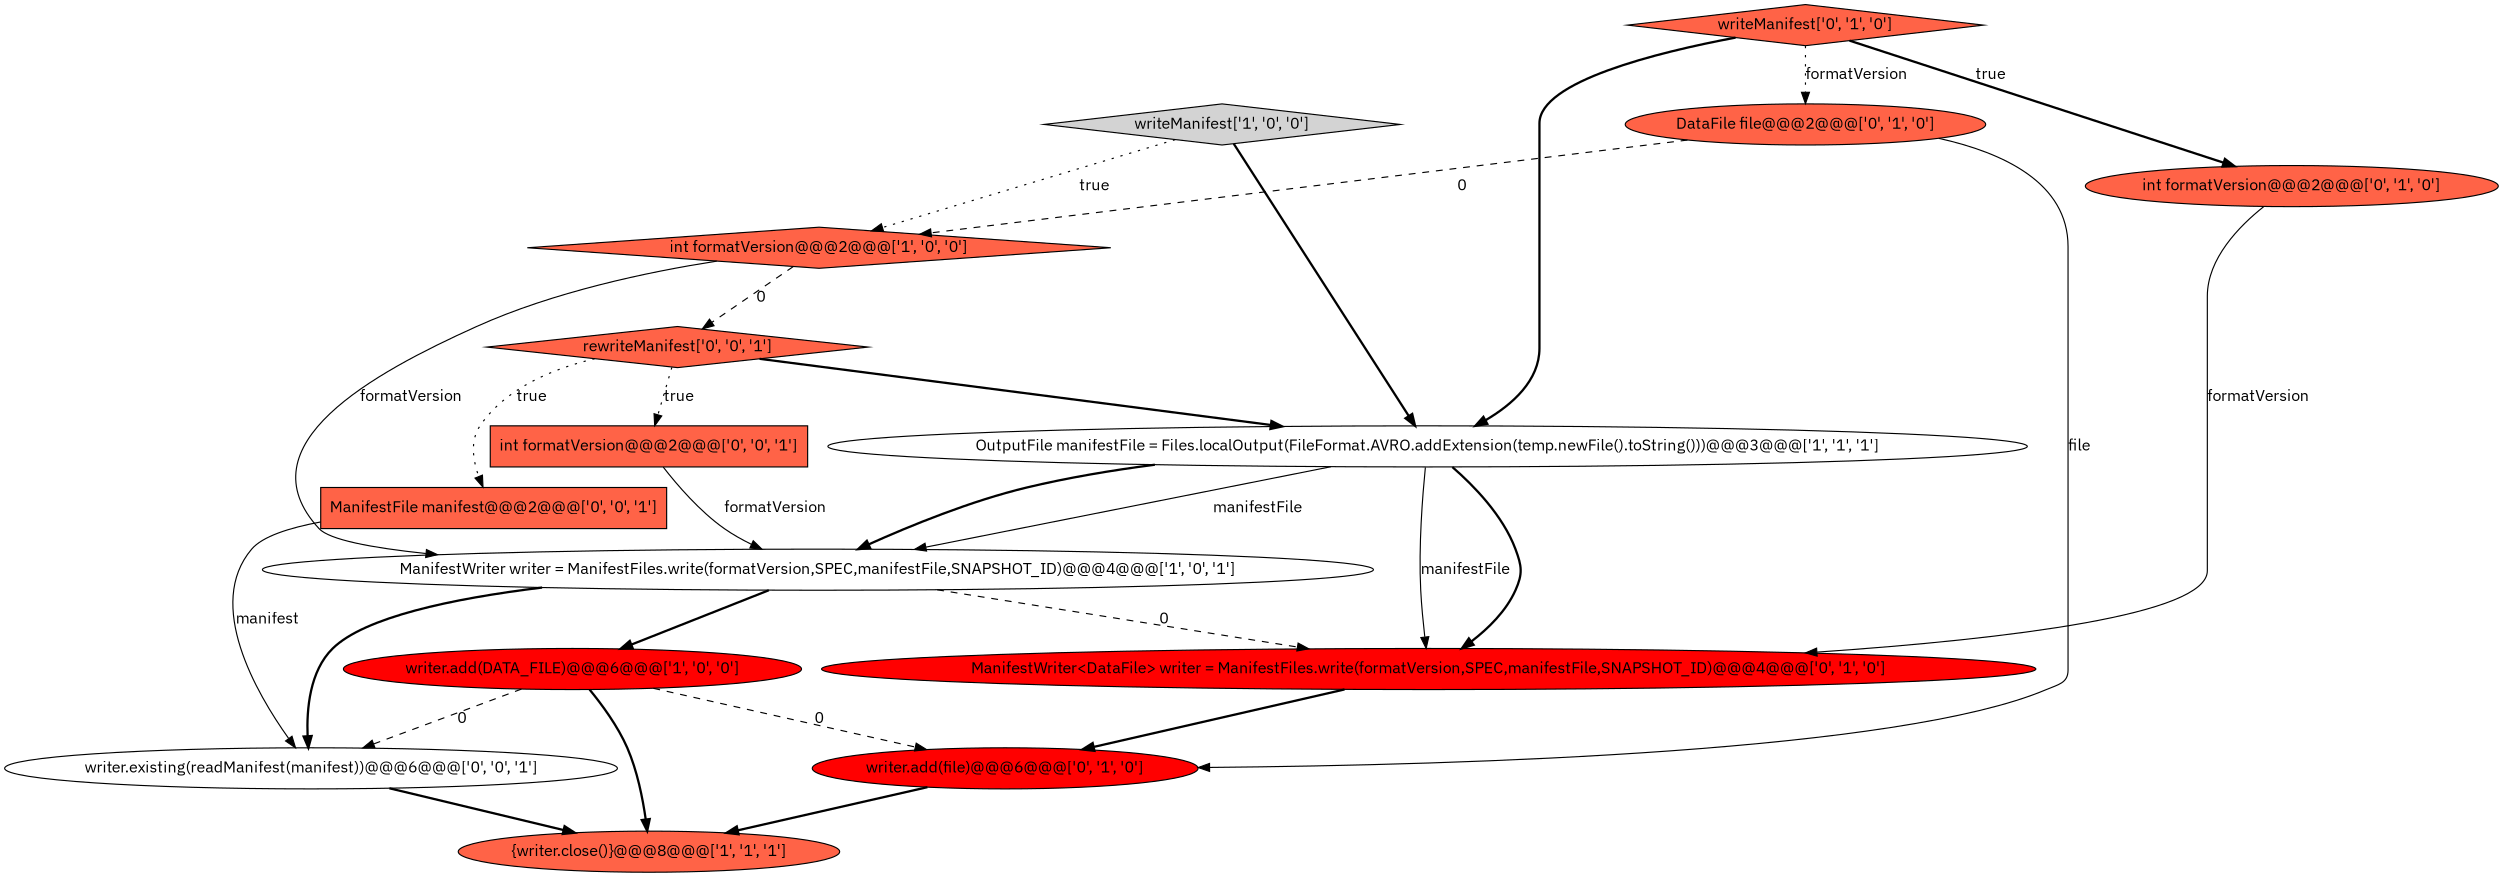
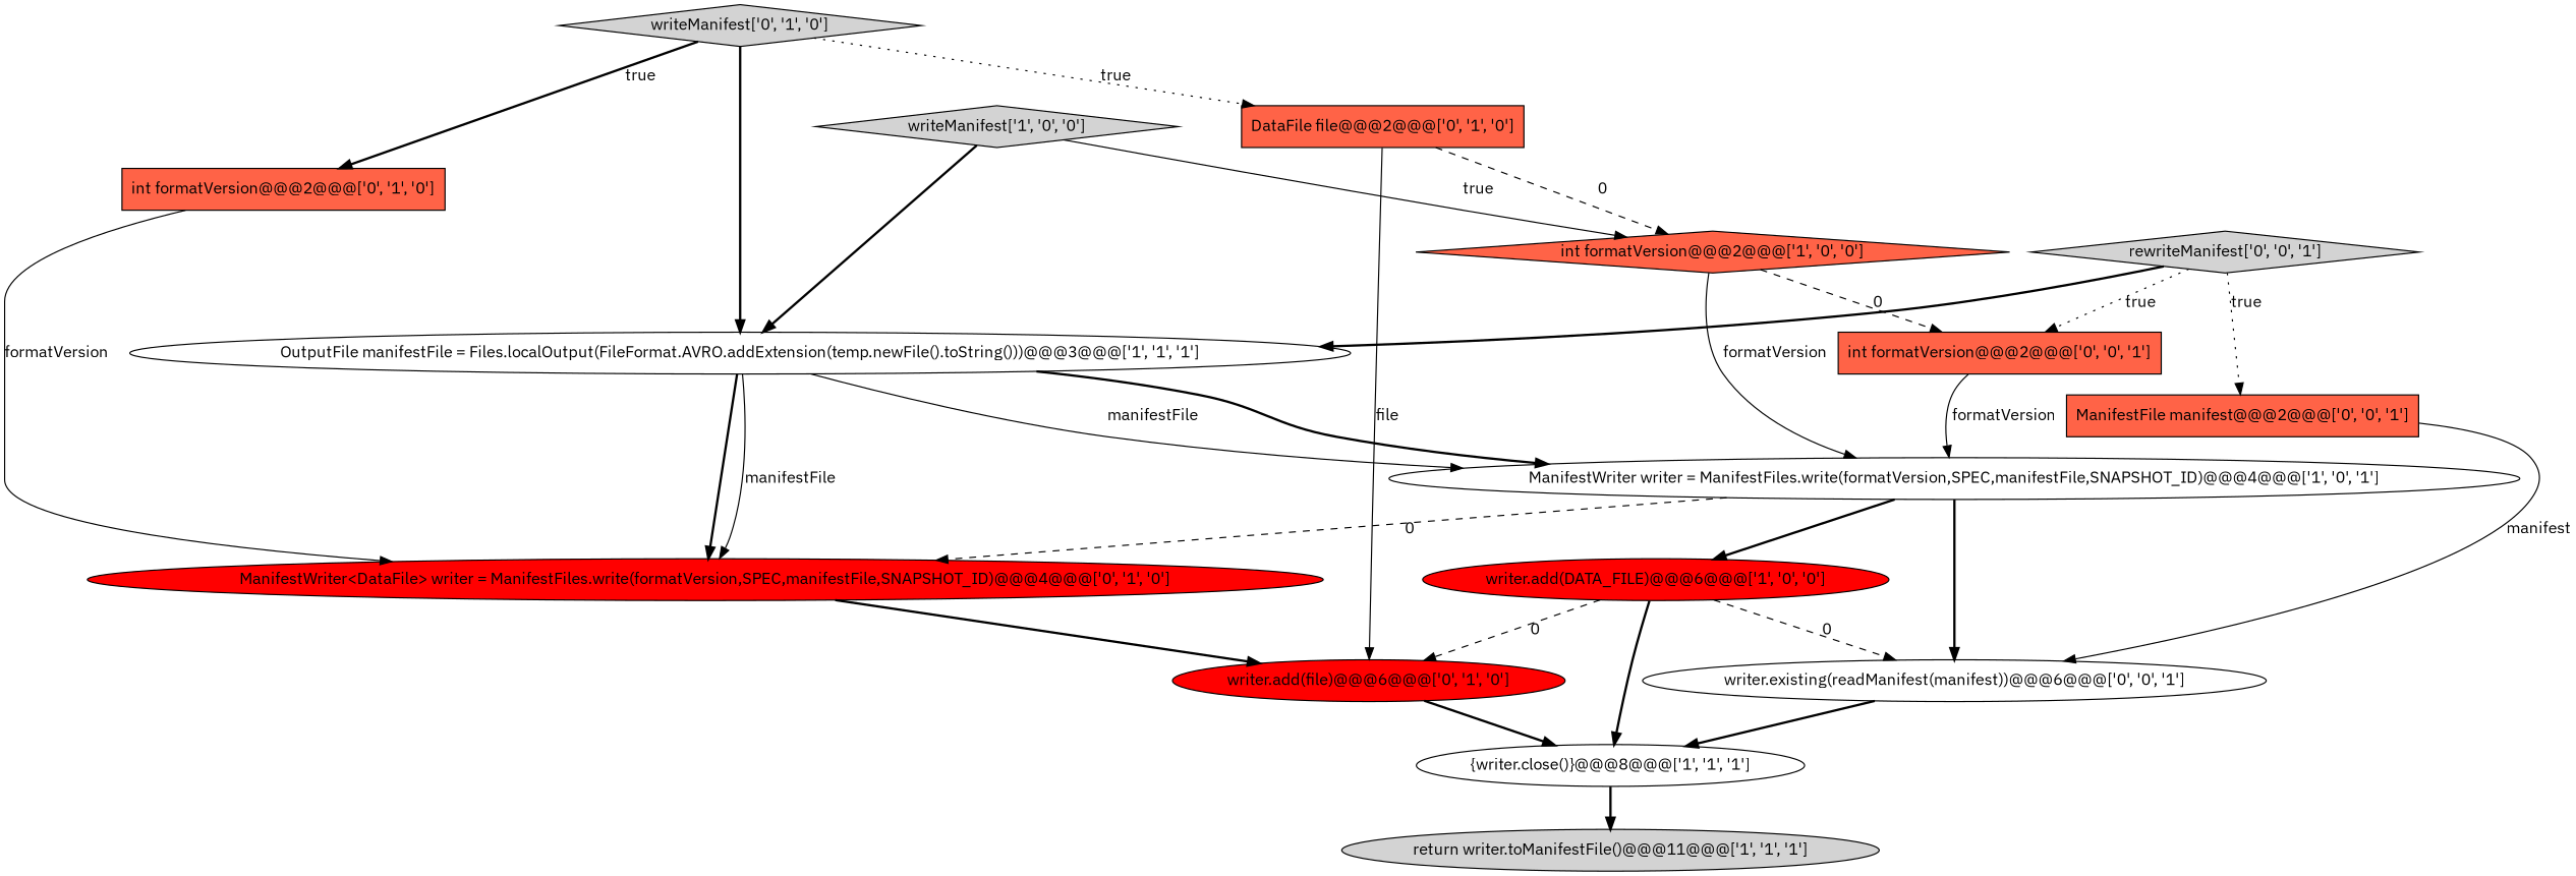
  digraph {
    fontname="IBM Plex Sans"
    node [fillcolor=tomato fontname="IBM Plex Sans" shape=ellipse style=filled]
    edge [fontname="IBM Plex Sans" style=bold]
-   n1 [label="DataFile file@@@2@@@['0', '1', '0']"]
+   n1 [label="DataFile file@@@2@@@['0', '1', '0']" shape=box]
    n2 [fillcolor=red label="writer.add(file)@@@6@@@['0', '1', '0']"]
    n3 [label="int formatVersion@@@2@@@['1', '0', '0']" shape=diamond]
-   n4 [label="{writer.close()}@@@8@@@['1', '1', '1']"]
-   n5 [label="int formatVersion@@@2@@@['0', '1', '0']"]
+   n4 [fillcolor=white label="{writer.close()}@@@8@@@['1', '1', '1']"]
+   n5 [label="int formatVersion@@@2@@@['0', '1', '0']" shape=box]
    n6 [fillcolor=red label="ManifestWriter<DataFile> writer = ManifestFiles.write(formatVersion,SPEC,manifestFile,SNAPSHOT_ID)@@@4@@@['0', '1', '0']"]
    n7 [fillcolor=lightgray label="writeManifest['1', '0', '0']" shape=diamond]
    n8 [fillcolor=white label="OutputFile manifestFile = Files.localOutput(FileFormat.AVRO.addExtension(temp.newFile().toString()))@@@3@@@['1', '1', '1']"]
    n9 [label="int formatVersion@@@2@@@['0', '0', '1']" shape=box]
    n10 [fillcolor=white label="ManifestWriter writer = ManifestFiles.write(formatVersion,SPEC,manifestFile,SNAPSHOT_ID)@@@4@@@['1', '0', '1']"]
    n11 [fillcolor=white label="writer.existing(readManifest(manifest))@@@6@@@['0', '0', '1']"]
    n12 [fillcolor=red label="writer.add(DATA_FILE)@@@6@@@['1', '0', '0']"]
-   n14 [label="rewriteManifest['0', '0', '1']" shape=diamond]
+   n13 [fillcolor=lightgray label="return writer.toManifestFile()@@@11@@@['1', '1', '1']"]
+   n14 [fillcolor=lightgray label="rewriteManifest['0', '0', '1']" shape=diamond]
    n15 [label="ManifestFile manifest@@@2@@@['0', '0', '1']" shape=box]
-   n16 [label="writeManifest['0', '1', '0']" shape=diamond]
+   n16 [fillcolor=lightgray label="writeManifest['0', '1', '0']" shape=diamond]
    n1 -> n2 [label=file style=solid]
    n1 -> n3 [label=0 style=dashed]
    n2 -> n4
-   n3 -> n14 [label=0 style=dashed]
+   n3 -> n9 [label=0 style=dashed]
    n3 -> n10 [label=formatVersion style=solid]
+   n4 -> n13
    n5 -> n6 [label=formatVersion style=solid]
    n6 -> n2
-   n7 -> n3 [label=true style=dotted]
+   n7 -> n3 [label=true style=solid]
    n7 -> n8
    n8 -> n6
    n8 -> n6 [label=manifestFile style=solid]
    n8 -> n10 [label=manifestFile style=solid]
    n8 -> n10
    n9 -> n10 [label=formatVersion style=solid]
    n10 -> n6 [label=0 style=dashed]
    n10 -> n11
    n10 -> n12
    n11 -> n4
    n12 -> n2 [label=0 style=dashed]
    n12 -> n4
    n12 -> n11 [label=0 style=dashed]
    n14 -> n8
    n14 -> n9 [label=true style=dotted]
    n14 -> n15 [label=true style=dotted]
    n15 -> n11 [label=manifest style=solid]
-   n16 -> n1 [label=formatVersion style=dotted]
+   n16 -> n1 [label=true style=dotted]
    n16 -> n5 [label=true]
    n16 -> n8
  }
